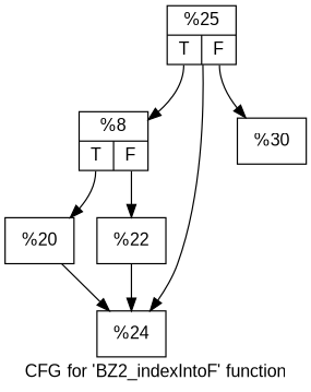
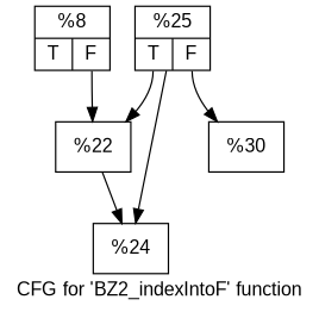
  digraph {
    fontname="Liberation Sans"
    label="CFG for 'BZ2_indexIntoF' function"
    node [fontname="Liberation Sans" shape=record]
    edge [fontname="Liberation Sans"]
    n1 [label="{%8|{<s0>T|<s1>F}}"]
-   n2 [label="{%20}"]
    n3 [label="{%22}"]
    n4 [label="{%24}"]
    n5 [label="{%25|{<s0>T|<s1>F}}"]
    n6 [label="{%30}"]
-   n1 -> n2 [tailport=s0]
    n1 -> n3 [tailport=s1]
-   n2 -> n4
    n3 -> n4
-   n5 -> n1 [tailport=s0]
+   n5 -> n3 [tailport=s0]
    n5 -> n4
    n5 -> n6 [tailport=s1]
  }
